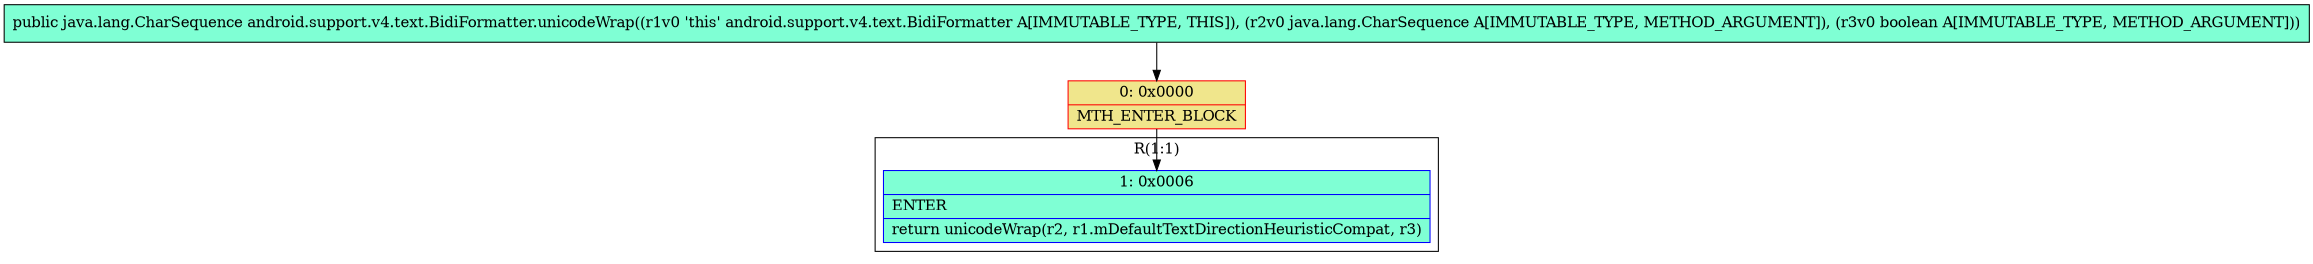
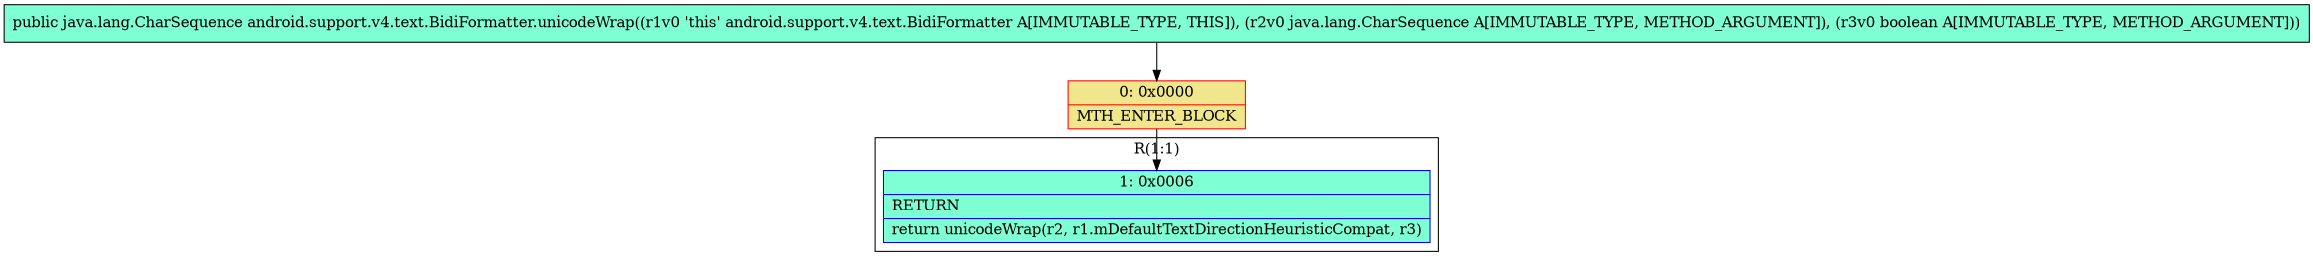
  digraph {
    node [shape=record style=filled fillcolor=aquamarine]
-   n1 [color=blue label="{1\:\ 0x0006|ENTER\l|return unicodeWrap(r2, r1.mDefaultTextDirectionHeuristicCompat, r3)\l}"]
+   n1 [color=blue label="{1\:\ 0x0006|RETURN\l|return unicodeWrap(r2, r1.mDefaultTextDirectionHeuristicCompat, r3)\l}"]
    n2 [color=red label="{0\:\ 0x0000|MTH_ENTER_BLOCK\l}" fillcolor=khaki]
    n3 [label="{public java.lang.CharSequence android.support.v4.text.BidiFormatter.unicodeWrap((r1v0 'this' android.support.v4.text.BidiFormatter A[IMMUTABLE_TYPE, THIS]), (r2v0 java.lang.CharSequence A[IMMUTABLE_TYPE, METHOD_ARGUMENT]), (r3v0 boolean A[IMMUTABLE_TYPE, METHOD_ARGUMENT])) }"]
    subgraph cluster_1 {
      label="R(1:1)"
      n1
    }
    n2 -> n1
    n3 -> n2
  }
